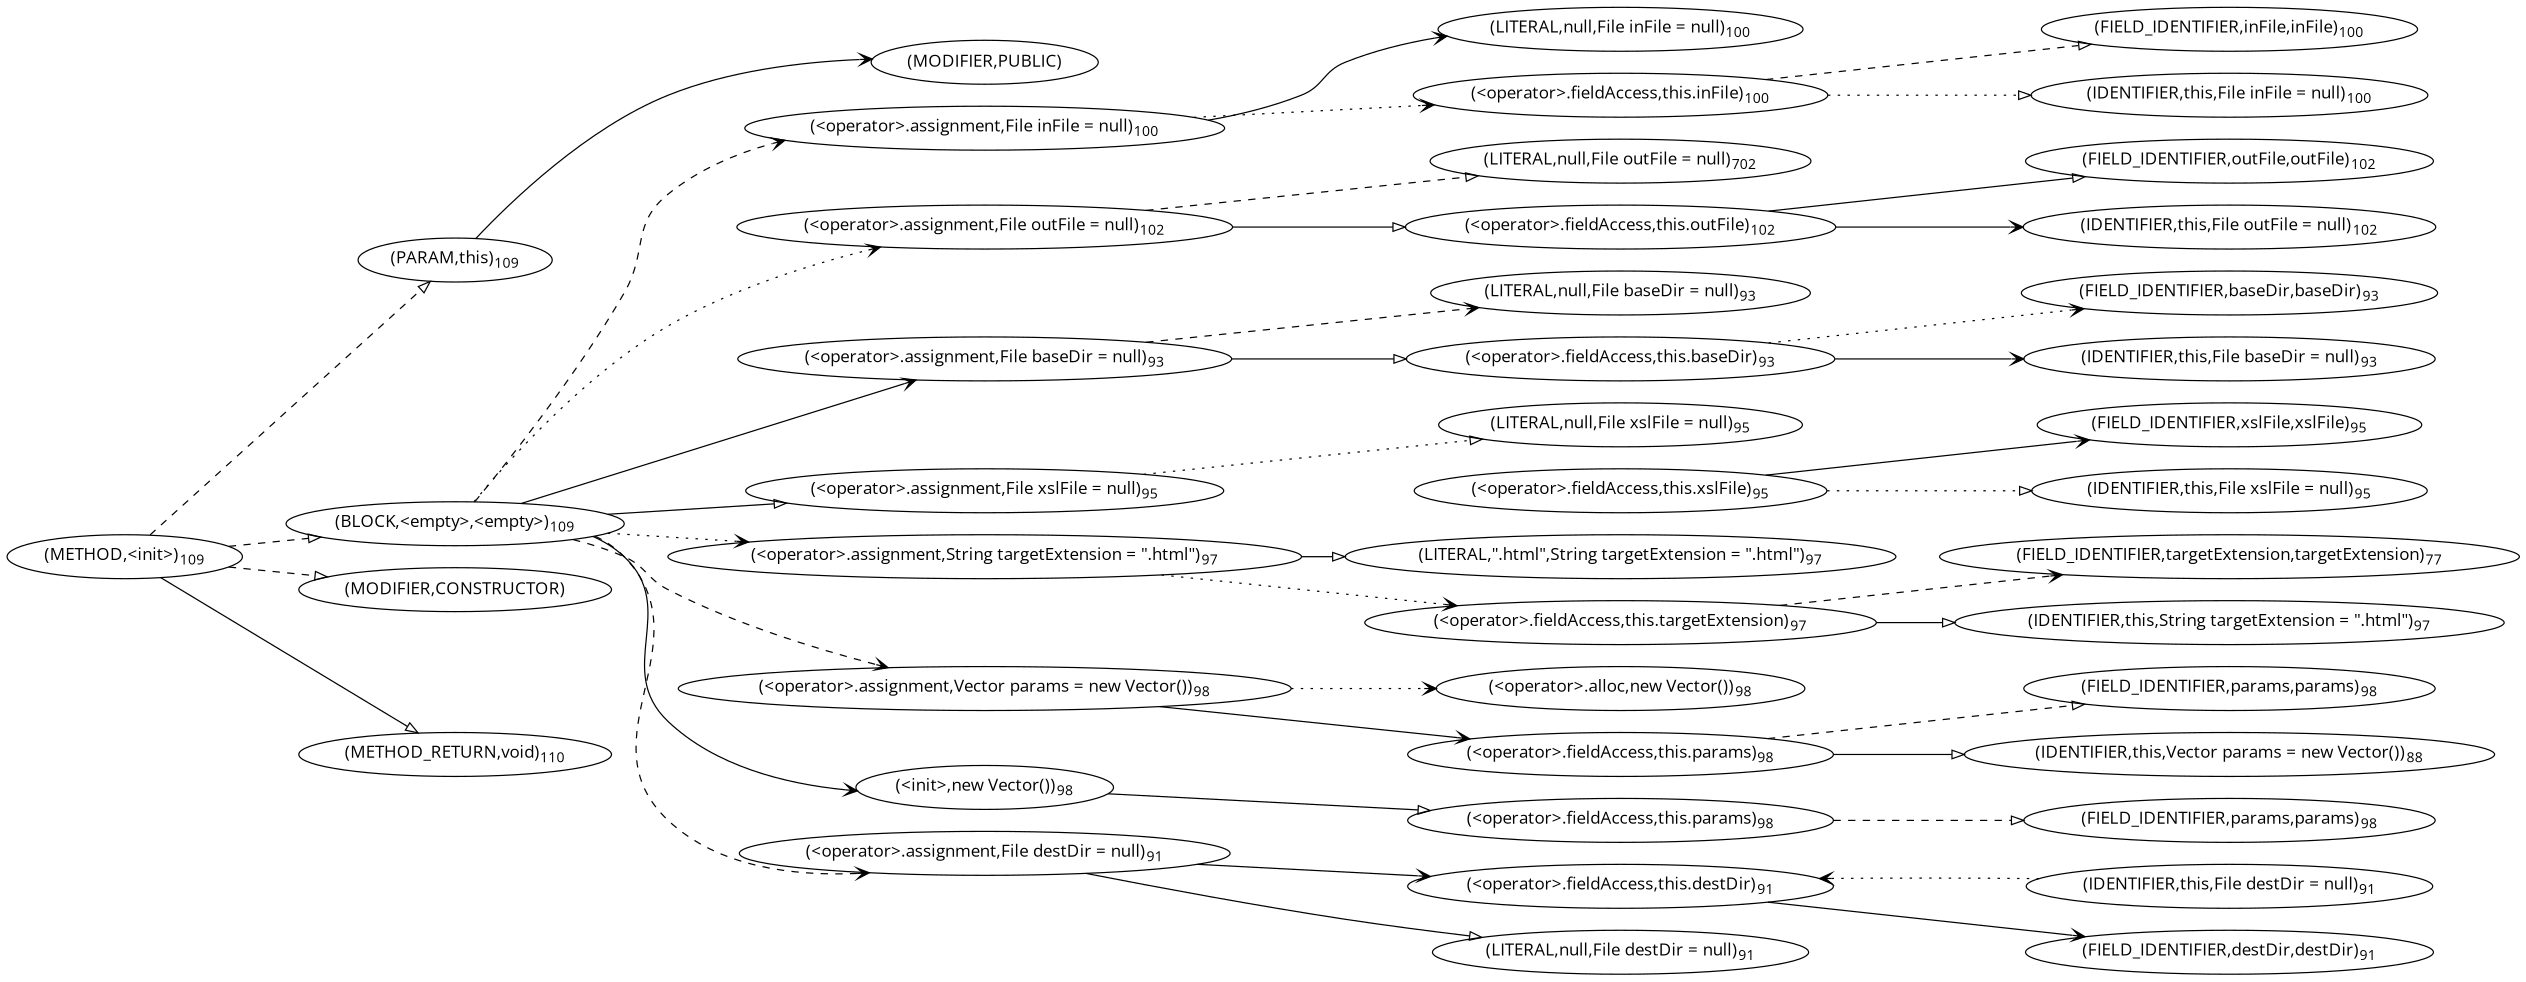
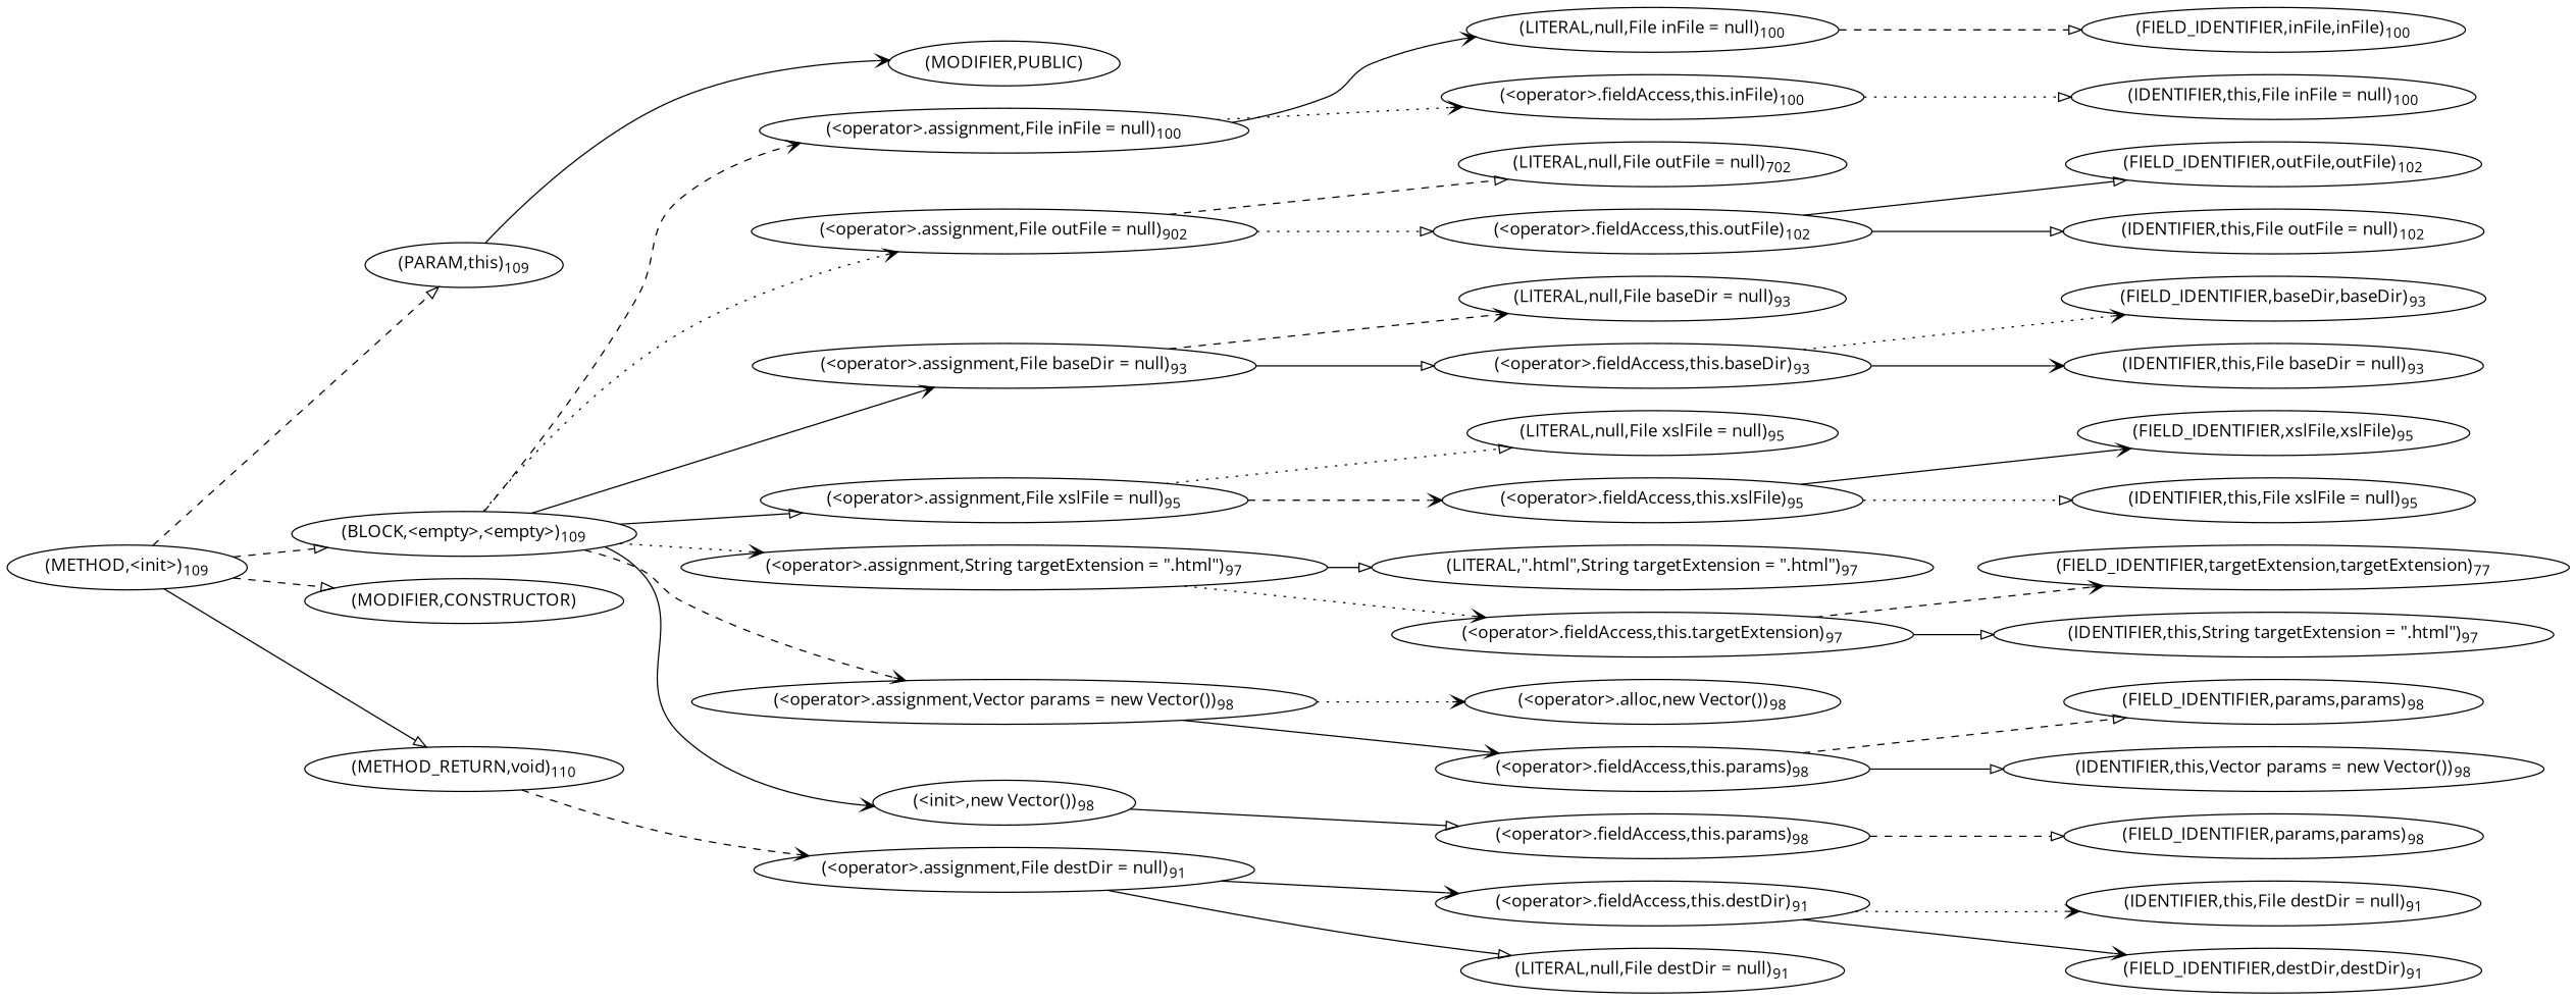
  digraph {
    fontname="Open Sans"
    rankdir=LR
    node [fontname="Open Sans"]
    edge [arrowhead=vee fontname="Open Sans" style=solid]
    n1 [label=<(METHOD,&lt;init&gt;)<SUB>109</SUB>>]
    n2 [label=<(PARAM,this)<SUB>109</SUB>>]
    n3 [label=<(BLOCK,&lt;empty&gt;,&lt;empty&gt;)<SUB>109</SUB>>]
    n4 [label=<(MODIFIER,CONSTRUCTOR)>]
    n5 [label=<(METHOD_RETURN,void)<SUB>110</SUB>>]
    n6 [label=<(MODIFIER,PUBLIC)>]
    n7 [label=<(&lt;operator&gt;.assignment,File destDir = null)<SUB>91</SUB>>]
    n8 [label=<(&lt;operator&gt;.assignment,File baseDir = null)<SUB>93</SUB>>]
    n9 [label=<(&lt;operator&gt;.assignment,File xslFile = null)<SUB>95</SUB>>]
    n10 [label=<(&lt;operator&gt;.assignment,String targetExtension = &quot;.html&quot;)<SUB>97</SUB>>]
    n11 [label=<(&lt;operator&gt;.assignment,Vector params = new Vector())<SUB>98</SUB>>]
    n12 [label=<(&lt;init&gt;,new Vector())<SUB>98</SUB>>]
    n13 [label=<(&lt;operator&gt;.assignment,File inFile = null)<SUB>100</SUB>>]
-   n14 [label=<(&lt;operator&gt;.assignment,File outFile = null)<SUB>102</SUB>>]
+   n14 [label=<(&lt;operator&gt;.assignment,File outFile = null)<SUB>902</SUB>>]
    n15 [label=<(&lt;operator&gt;.fieldAccess,this.destDir)<SUB>91</SUB>>]
    n16 [label=<(LITERAL,null,File destDir = null)<SUB>91</SUB>>]
    n17 [label=<(&lt;operator&gt;.fieldAccess,this.baseDir)<SUB>93</SUB>>]
    n18 [label=<(LITERAL,null,File baseDir = null)<SUB>93</SUB>>]
    n19 [label=<(&lt;operator&gt;.fieldAccess,this.xslFile)<SUB>95</SUB>>]
    n20 [label=<(LITERAL,null,File xslFile = null)<SUB>95</SUB>>]
    n21 [label=<(&lt;operator&gt;.fieldAccess,this.targetExtension)<SUB>97</SUB>>]
    n22 [label=<(LITERAL,&quot;.html&quot;,String targetExtension = &quot;.html&quot;)<SUB>97</SUB>>]
    n23 [label=<(&lt;operator&gt;.fieldAccess,this.params)<SUB>98</SUB>>]
    n24 [label=<(&lt;operator&gt;.alloc,new Vector())<SUB>98</SUB>>]
    n25 [label=<(&lt;operator&gt;.fieldAccess,this.params)<SUB>98</SUB>>]
    n26 [label=<(&lt;operator&gt;.fieldAccess,this.inFile)<SUB>100</SUB>>]
    n27 [label=<(LITERAL,null,File inFile = null)<SUB>100</SUB>>]
    n28 [label=<(&lt;operator&gt;.fieldAccess,this.outFile)<SUB>102</SUB>>]
    n29 [label=<(LITERAL,null,File outFile = null)<SUB>702</SUB>>]
    n30 [label=<(IDENTIFIER,this,File destDir = null)<SUB>91</SUB>>]
    n31 [label=<(FIELD_IDENTIFIER,destDir,destDir)<SUB>91</SUB>>]
    n32 [label=<(IDENTIFIER,this,File baseDir = null)<SUB>93</SUB>>]
    n33 [label=<(FIELD_IDENTIFIER,baseDir,baseDir)<SUB>93</SUB>>]
    n34 [label=<(IDENTIFIER,this,File xslFile = null)<SUB>95</SUB>>]
    n35 [label=<(FIELD_IDENTIFIER,xslFile,xslFile)<SUB>95</SUB>>]
    n36 [label=<(IDENTIFIER,this,String targetExtension = &quot;.html&quot;)<SUB>97</SUB>>]
    n37 [label=<(FIELD_IDENTIFIER,targetExtension,targetExtension)<SUB>77</SUB>>]
-   n38 [label=<(IDENTIFIER,this,Vector params = new Vector())<SUB>88</SUB>>]
+   n38 [label=<(IDENTIFIER,this,Vector params = new Vector())<SUB>98</SUB>>]
    n39 [label=<(FIELD_IDENTIFIER,params,params)<SUB>98</SUB>>]
    n40 [label=<(FIELD_IDENTIFIER,params,params)<SUB>98</SUB>>]
    n41 [label=<(IDENTIFIER,this,File inFile = null)<SUB>100</SUB>>]
    n42 [label=<(FIELD_IDENTIFIER,inFile,inFile)<SUB>100</SUB>>]
    n43 [label=<(IDENTIFIER,this,File outFile = null)<SUB>102</SUB>>]
    n44 [label=<(FIELD_IDENTIFIER,outFile,outFile)<SUB>102</SUB>>]
    n1 -> n2 [arrowhead=onormal style=dashed]
    n1 -> n3 [arrowhead=onormal style=dashed]
    n1 -> n4 [arrowhead=onormal style=dashed]
    n1 -> n5 [arrowhead=onormal]
    n2 -> n6
-   n3 -> n7 [style=dashed]
+   n5 -> n7 [style=dashed]
    n3 -> n8
    n3 -> n9 [arrowhead=onormal]
    n3 -> n10 [style=dotted]
    n3 -> n11 [style=dashed]
    n3 -> n12
    n3 -> n13 [style=dashed]
    n3 -> n14 [style=dotted]
    n7 -> n15
    n7 -> n16 [arrowhead=onormal]
    n8 -> n17 [arrowhead=onormal]
    n8 -> n18 [style=dashed]
+   n9 -> n19 [style=dashed]
    n9 -> n20 [arrowhead=onormal style=dotted]
    n10 -> n21 [style=dotted]
    n10 -> n22 [arrowhead=onormal]
    n11 -> n23
    n11 -> n24 [style=dotted]
    n12 -> n25 [arrowhead=onormal]
    n13 -> n26 [style=dotted]
    n13 -> n27
-   n14 -> n28 [arrowhead=onormal]
+   n14 -> n28 [arrowhead=onormal style=dotted]
    n14 -> n29 [arrowhead=onormal style=dashed]
-   n30 -> n15 [style=dotted]
+   n15 -> n30 [style=dotted]
    n15 -> n31
    n17 -> n32
    n17 -> n33 [style=dotted]
    n19 -> n34 [arrowhead=onormal style=dotted]
    n19 -> n35
    n21 -> n36 [arrowhead=onormal]
    n21 -> n37 [style=dashed]
    n23 -> n38 [arrowhead=onormal]
    n23 -> n39 [arrowhead=onormal style=dashed]
    n25 -> n40 [arrowhead=onormal style=dashed]
    n26 -> n41 [arrowhead=onormal style=dotted]
-   n26 -> n42 [arrowhead=onormal style=dashed]
-   n28 -> n43
+   n27 -> n42 [arrowhead=onormal style=dashed]
+   n28 -> n43 [arrowhead=onormal]
    n28 -> n44 [arrowhead=onormal]
  }
